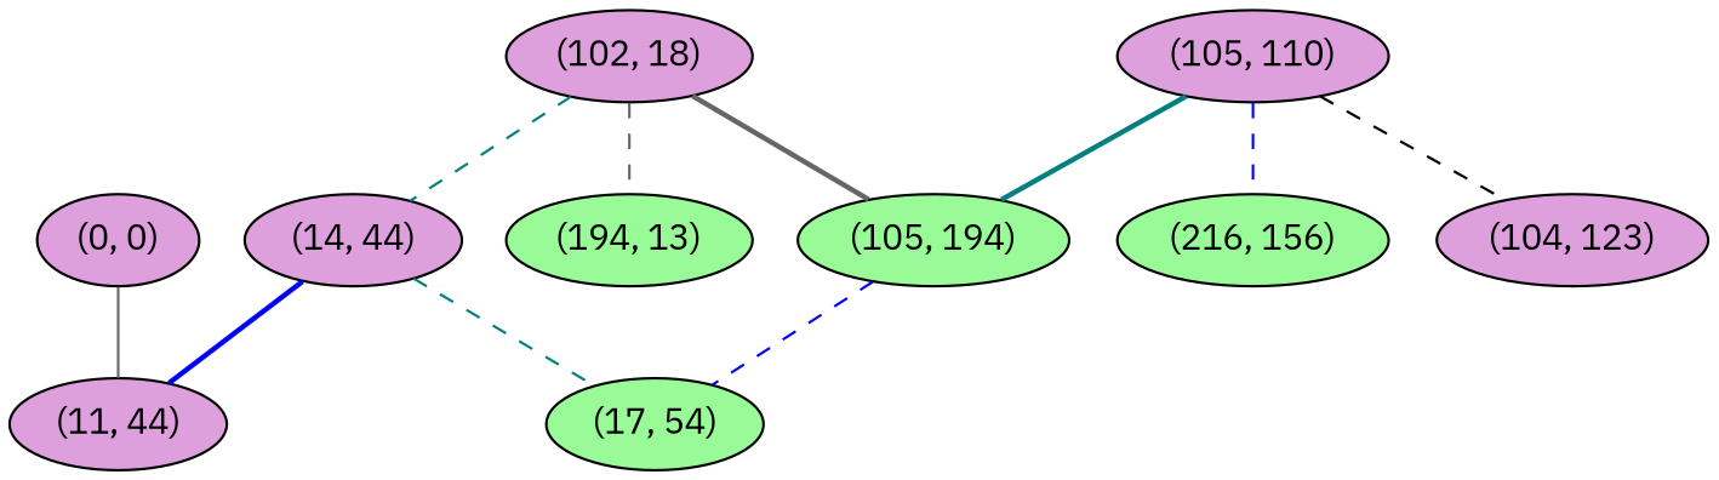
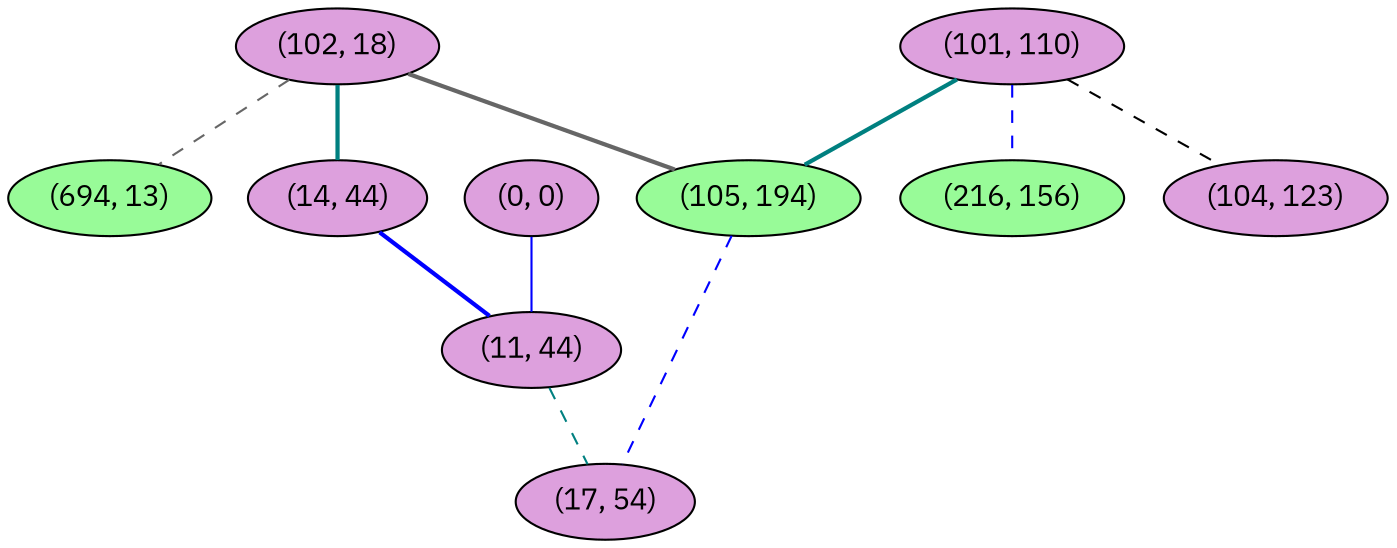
  graph {
    fontname="IBM Plex Sans"
    node [fillcolor=plum fontname="IBM Plex Sans" style=filled]
    edge [color=blue fontname="IBM Plex Sans" style=dashed weight=1]
    n1 [fillcolor=palegreen label="(105, 194)"]
    "(102, 18)"
    "(14, 44)"
-   "(194, 13)" [fillcolor=palegreen]
-   "(17, 54)" [fillcolor=palegreen]
+   "(194, 13)" [fillcolor=palegreen label="(694, 13)"]
+   "(17, 54)"
    "(11, 44)"
-   "(105, 110)"
+   "(105, 110)" [label="(101, 110)"]
    "(216, 156)" [fillcolor=palegreen]
    "(104, 123)"
    "(0, 0)"
    n1 -- "(17, 54)"
    "(102, 18)" -- n1 [color=gray40 style=bold]
-   "(102, 18)" -- "(14, 44)" [color=teal]
+   "(102, 18)" -- "(14, 44)" [color=teal style=bold]
    "(102, 18)" -- "(194, 13)" [color=gray40]
-   "(14, 44)" -- "(17, 54)" [color=teal]
+   "(11, 44)" -- "(17, 54)" [color=teal]
    "(14, 44)" -- "(11, 44)" [style=bold]
    "(105, 110)" -- n1 [color=teal style=bold]
    "(105, 110)" -- "(216, 156)"
    "(105, 110)" -- "(104, 123)" [color=black]
-   "(0, 0)" -- "(11, 44)" [color=gray40 style=solid weight=4]
+   "(0, 0)" -- "(11, 44)" [style=solid weight=4]
  }
